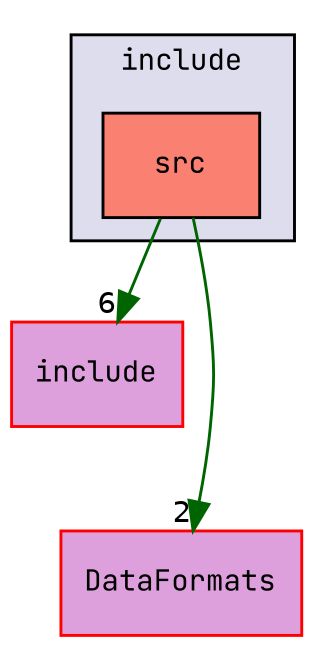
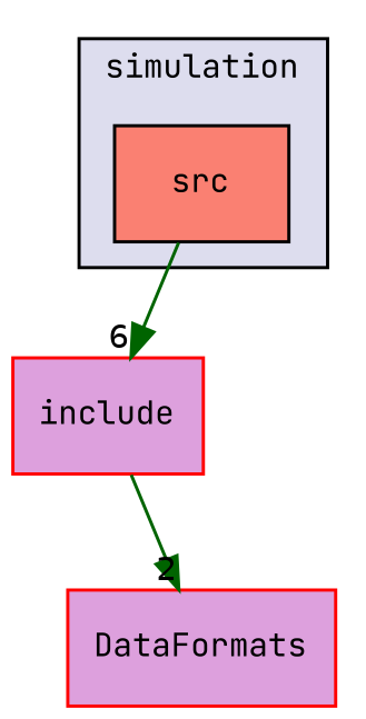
  digraph {
    compound=true
    fontname="JetBrains Mono"
    node [fillcolor=plum fontname="JetBrains Mono" fontsize=10 shape=box style=filled color=red]
    edge [color=darkgreen fontname="JetBrains Mono" labeldistance=1.5 labelfontname=Helvetica labelfontsize=10]
    n1 [fillcolor=salmon label=src pencolor=black color=""]
    n2 [label=include]
    n3 [label=DataFormats]
    subgraph cluster_1 {
      bgcolor="#ddddee"
      fontsize=10
-     label=include
+     label=simulation
      pencolor=black
      n1
    }
    n1 -> n2 [headlabel=6]
-   n1 -> n3 [headlabel=2]
+   n2 -> n3 [headlabel=2]
  }
